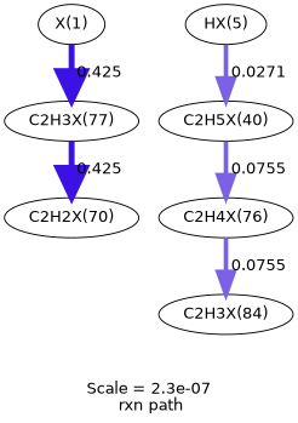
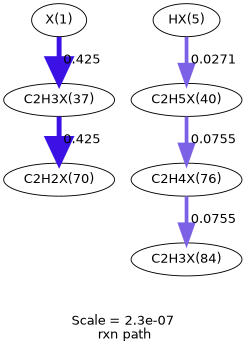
  digraph {
    fontname=Helvetica
    label="Scale = 2.3e-07\l rxn path"
    node [fontname=Helvetica]
    edge [arrowsize=2.68 color="0.7, 0.925, 0.9" fontname=Helvetica style="setlinewidth(5.35)"]
    n1 [label="X(1)"]
-   n2 [label="C2H3X(77)"]
+   n2 [label="C2H3X(37)"]
    n3 [label="HX(5)"]
    n4 [label="C2H5X(40)"]
    n5 [label="C2H2X(70)"]
    n6 [label="C2H4X(76)"]
    n7 [label="C2H3X(84)"]
    n1 -> n2 [label=" 0.425"]
    n2 -> n5 [label=" 0.425"]
    n3 -> n4 [arrowsize=2.03 color="0.7, 0.577, 0.9" label=" 0.0271" style="setlinewidth(4.06)"]
    n4 -> n6 [arrowsize=2.02 color="0.7, 0.575, 0.9" label=" 0.0755" style="setlinewidth(4.05)"]
    n6 -> n7 [arrowsize=2.02 color="0.7, 0.575, 0.9" label=" 0.0755" style="setlinewidth(4.05)"]
  }
